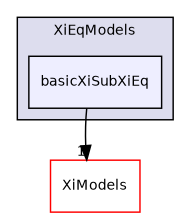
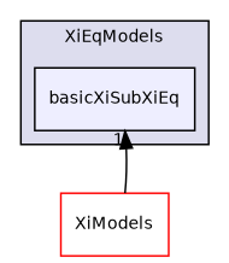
  digraph {
    compound=true
    node [fontname=Helvetica fontsize=10 shape=box]
    n1 [fillcolor="#eeeeff" label=basicXiSubXiEq pencolor=black style=filled]
    n2 [color=red label=XiModels]
    subgraph cluster_1 {
      bgcolor="#ddddee"
      fontname=Helvetica
      fontsize=10
      label=XiEqModels
      pencolor=black
      n1
    }
-   n1 -> n2 [headlabel=1 labeldistance=1.5 labelfontname=Helvetica labelfontsize=10]
+   n2 -> n1 [headlabel=1 labeldistance=1.5 labelfontname=Helvetica labelfontsize=10]
  }
